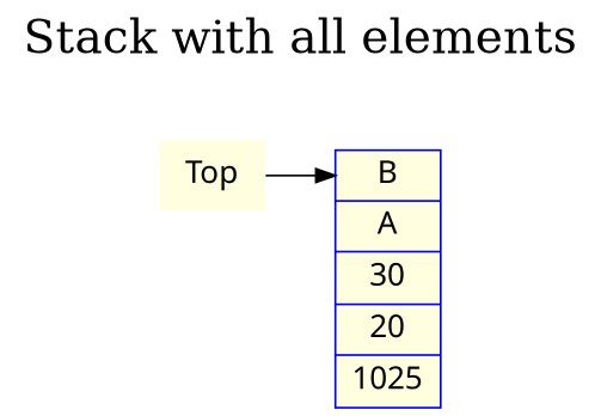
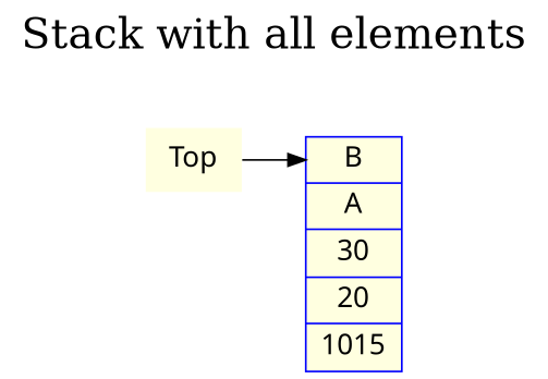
  digraph {
    fontsize=24
    label="Stack with all elements"
    labelloc=t
    rankdir=LR
    node [fontname="Comic Sans MS" fontsize=16 style=filled fillcolor=lightyellow]
    n1 [label=Top shape=plaintext color=purple]
-   n2 [label="<top> B | A | 30 | 20 | 1025" shape=record color=blue]
+   n2 [label="<top> B | A | 30 | 20 | 1015" shape=record color=blue]
    n1 -> n2 [headport=top style=solid]
  }
